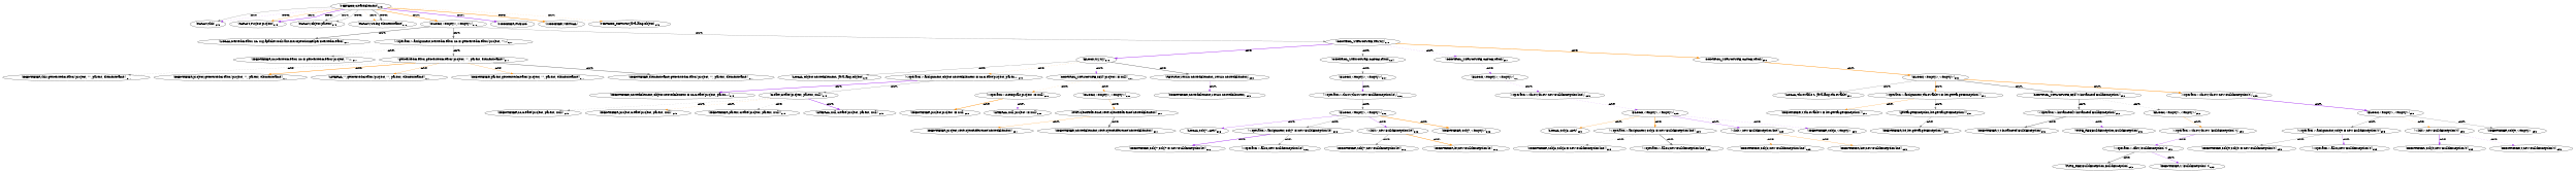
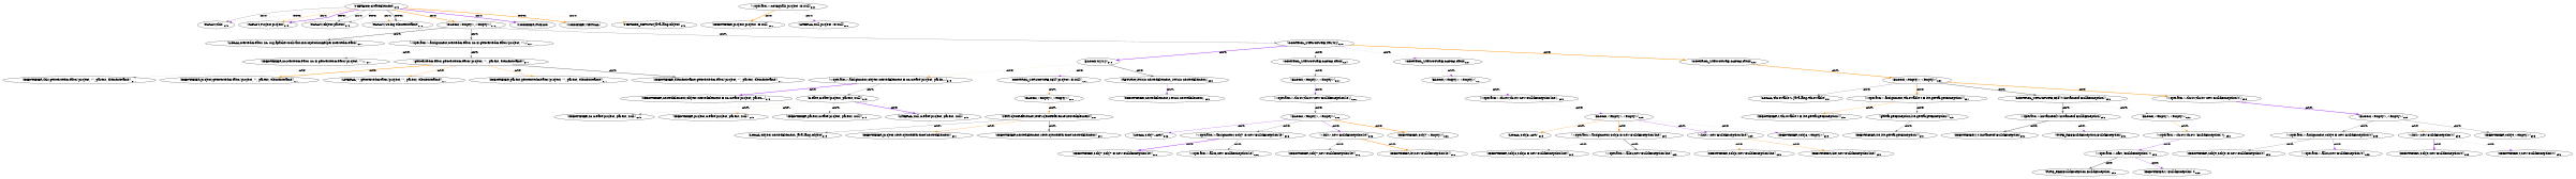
  digraph {
    edge [color=gray40 style=solid]
    n1 [label=<(METHOD,createElement)<SUB>675</SUB>>]
    n2 [label=<(PARAM,this)<SUB>675</SUB>>]
    n3 [label=<(PARAM,Project project)<SUB>675</SUB>>]
    n4 [label=<(PARAM,Object parent)<SUB>675</SUB>>]
    n5 [label=<(PARAM,String elementName)<SUB>676</SUB>>]
    n6 [label=<(BLOCK,&lt;empty&gt;,&lt;empty&gt;)<SUB>676</SUB>>]
    n7 [label=<(MODIFIER,PUBLIC)>]
    n8 [label=<(MODIFIER,VIRTUAL)>]
    n9 [label=<(METHOD_RETURN,java.lang.Object)<SUB>675</SUB>>]
    n10 [label=<(LOCAL,NestedCreator nc: org.apache.tools.ant.IntrospectionHelper$NestedCreator)<SUB>677</SUB>>]
    n11 [label=<(&lt;operator&gt;.assignment,NestedCreator nc = getNestedCreator(project, &quot;&quot;...)<SUB>677</SUB>>]
    n12 [label=<(CONTROL_STRUCTURE,TRY,try)<SUB>678</SUB>>]
    n13 [label=<(IDENTIFIER,nc,NestedCreator nc = getNestedCreator(project, &quot;&quot;...)<SUB>677</SUB>>]
    n14 [label=<(getNestedCreator,getNestedCreator(project, &quot;&quot;, parent, elementName))<SUB>677</SUB>>]
    n15 [label=<(BLOCK,try,try)<SUB>678</SUB>>]
    n16 [label=<(CONTROL_STRUCTURE,CATCH,catch)<SUB>684</SUB>>]
    n17 [label=<(CONTROL_STRUCTURE,CATCH,catch)<SUB>687</SUB>>]
    n18 [label=<(CONTROL_STRUCTURE,CATCH,catch)<SUB>690</SUB>>]
    n19 [label=<(IDENTIFIER,this,getNestedCreator(project, &quot;&quot;, parent, elementName))<SUB>677</SUB>>]
    n20 [label=<(IDENTIFIER,project,getNestedCreator(project, &quot;&quot;, parent, elementName))<SUB>677</SUB>>]
    n21 [label=<(LITERAL,&quot;&quot;,getNestedCreator(project, &quot;&quot;, parent, elementName))<SUB>677</SUB>>]
    n22 [label=<(IDENTIFIER,parent,getNestedCreator(project, &quot;&quot;, parent, elementName))<SUB>677</SUB>>]
    n23 [label=<(IDENTIFIER,elementName,getNestedCreator(project, &quot;&quot;, parent, elementName))<SUB>677</SUB>>]
    n24 [label=<(LOCAL,Object nestedElement: java.lang.Object)<SUB>679</SUB>>]
    n25 [label=<(&lt;operator&gt;.assignment,Object nestedElement = nc.create(project, paren...)<SUB>679</SUB>>]
    n26 [label=<(CONTROL_STRUCTURE,IF,if (project != null))<SUB>680</SUB>>]
    n27 [label=<(RETURN,return nestedElement;,return nestedElement;)<SUB>683</SUB>>]
    n28 [label=<(BLOCK,&lt;empty&gt;,&lt;empty&gt;)<SUB>684</SUB>>]
    n29 [label=<(BLOCK,&lt;empty&gt;,&lt;empty&gt;)<SUB>687</SUB>>]
    n30 [label=<(BLOCK,&lt;empty&gt;,&lt;empty&gt;)<SUB>690</SUB>>]
    n31 [label=<(IDENTIFIER,nestedElement,Object nestedElement = nc.create(project, paren...)<SUB>679</SUB>>]
    n32 [label=<(create,create(project, parent, null))<SUB>679</SUB>>]
    n33 [label=<(&lt;operator&gt;.notEquals,project != null)<SUB>680</SUB>>]
    n34 [label=<(BLOCK,&lt;empty&gt;,&lt;empty&gt;)<SUB>680</SUB>>]
    n35 [label=<(IDENTIFIER,nestedElement,return nestedElement;)<SUB>683</SUB>>]
    n36 [label=<(IDENTIFIER,nc,create(project, parent, null))<SUB>679</SUB>>]
    n37 [label=<(IDENTIFIER,project,create(project, parent, null))<SUB>679</SUB>>]
    n38 [label=<(IDENTIFIER,parent,create(project, parent, null))<SUB>679</SUB>>]
    n39 [label=<(LITERAL,null,create(project, parent, null))<SUB>679</SUB>>]
    n40 [label=<(IDENTIFIER,project,project != null)<SUB>680</SUB>>]
    n41 [label=<(LITERAL,null,project != null)<SUB>680</SUB>>]
    n42 [label=<(setProjectReference,setProjectReference(nestedElement))<SUB>681</SUB>>]
    n43 [label=<(IDENTIFIER,project,setProjectReference(nestedElement))<SUB>681</SUB>>]
    n44 [label=<(IDENTIFIER,nestedElement,setProjectReference(nestedElement))<SUB>681</SUB>>]
    n45 [label=<(&lt;operator&gt;.throw,throw new BuildException(ie);)<SUB>686</SUB>>]
    n46 [label=<(BLOCK,&lt;empty&gt;,&lt;empty&gt;)<SUB>686</SUB>>]
    n47 [label=<(LOCAL,$obj7: ANY)<SUB>686</SUB>>]
    n48 [label=<(&lt;operator&gt;.assignment,$obj7 = new BuildException(ie))<SUB>686</SUB>>]
    n49 [label=<(&lt;init&gt;,new BuildException(ie))<SUB>686</SUB>>]
    n50 [label=<(IDENTIFIER,$obj7,&lt;empty&gt;)<SUB>686</SUB>>]
    n51 [label=<(IDENTIFIER,$obj7,$obj7 = new BuildException(ie))<SUB>686</SUB>>]
    n52 [label=<(&lt;operator&gt;.alloc,new BuildException(ie))<SUB>686</SUB>>]
    n53 [label=<(IDENTIFIER,$obj7,new BuildException(ie))<SUB>686</SUB>>]
    n54 [label=<(IDENTIFIER,ie,new BuildException(ie))<SUB>686</SUB>>]
    n55 [label=<(&lt;operator&gt;.throw,throw new BuildException(ine);)<SUB>689</SUB>>]
    n56 [label=<(BLOCK,&lt;empty&gt;,&lt;empty&gt;)<SUB>689</SUB>>]
    n57 [label=<(LOCAL,$obj8: ANY)<SUB>689</SUB>>]
    n58 [label=<(&lt;operator&gt;.assignment,$obj8 = new BuildException(ine))<SUB>689</SUB>>]
    n59 [label=<(&lt;init&gt;,new BuildException(ine))<SUB>689</SUB>>]
    n60 [label=<(IDENTIFIER,$obj8,&lt;empty&gt;)<SUB>689</SUB>>]
    n61 [label=<(IDENTIFIER,$obj8,$obj8 = new BuildException(ine))<SUB>689</SUB>>]
    n62 [label=<(&lt;operator&gt;.alloc,new BuildException(ine))<SUB>689</SUB>>]
    n63 [label=<(IDENTIFIER,$obj8,new BuildException(ine))<SUB>689</SUB>>]
    n64 [label=<(IDENTIFIER,ine,new BuildException(ine))<SUB>689</SUB>>]
    n65 [label=<(LOCAL,Throwable t: java.lang.Throwable)<SUB>691</SUB>>]
    n66 [label=<(&lt;operator&gt;.assignment,Throwable t = ite.getTargetException())<SUB>691</SUB>>]
    n67 [label=<(CONTROL_STRUCTURE,IF,if (t instanceof BuildException))<SUB>692</SUB>>]
    n68 [label=<(&lt;operator&gt;.throw,throw new BuildException(t);)<SUB>695</SUB>>]
    n69 [label=<(IDENTIFIER,t,Throwable t = ite.getTargetException())<SUB>691</SUB>>]
    n70 [label=<(getTargetException,ite.getTargetException())<SUB>691</SUB>>]
    n71 [label=<(&lt;operator&gt;.instanceOf,t instanceof BuildException)<SUB>692</SUB>>]
    n72 [label=<(BLOCK,&lt;empty&gt;,&lt;empty&gt;)<SUB>692</SUB>>]
    n73 [label=<(BLOCK,&lt;empty&gt;,&lt;empty&gt;)<SUB>695</SUB>>]
    n74 [label=<(IDENTIFIER,ite,ite.getTargetException())<SUB>691</SUB>>]
    n75 [label=<(IDENTIFIER,t,t instanceof BuildException)<SUB>692</SUB>>]
    n76 [label=<(TYPE_REF,BuildException,BuildException)<SUB>692</SUB>>]
    n77 [label=<(&lt;operator&gt;.throw,throw (BuildException) t;)<SUB>693</SUB>>]
    n78 [label=<(&lt;operator&gt;.cast,(BuildException) t)<SUB>693</SUB>>]
    n79 [label=<(TYPE_REF,BuildException,BuildException)<SUB>693</SUB>>]
    n80 [label=<(IDENTIFIER,t,(BuildException) t)<SUB>693</SUB>>]
    n81 [label=<(&lt;operator&gt;.assignment,$obj9 = new BuildException(t))<SUB>695</SUB>>]
    n82 [label=<(&lt;init&gt;,new BuildException(t))<SUB>695</SUB>>]
    n83 [label=<(IDENTIFIER,$obj9,&lt;empty&gt;)<SUB>695</SUB>>]
    n84 [label=<(IDENTIFIER,$obj9,$obj9 = new BuildException(t))<SUB>695</SUB>>]
    n85 [label=<(&lt;operator&gt;.alloc,new BuildException(t))<SUB>695</SUB>>]
    n86 [label=<(IDENTIFIER,$obj9,new BuildException(t))<SUB>695</SUB>>]
    n87 [label=<(IDENTIFIER,t,new BuildException(t))<SUB>695</SUB>>]
    n1 -> n2 [label="AST: "]
    n1 -> n2 [color=purple label="DDG: " style=dotted]
    n1 -> n3 [color=darkorange label="AST: "]
    n1 -> n3 [color=purple label="DDG: " style=bold]
    n1 -> n4 [label="AST: "]
    n1 -> n4 [label="DDG: "]
    n1 -> n5 [color=darkorange label="AST: " style=dotted]
    n1 -> n5 [label="DDG: " style=bold]
    n1 -> n6 [color=darkorange label="AST: " style=bold]
    n1 -> n7 [color=purple label="AST: " style=bold]
    n1 -> n8 [color=darkorange label="DDG: " style=bold]
    n1 -> n9 [color=darkorange label="AST: " style=dotted]
    n6 -> n10 [label="AST: " style=bold]
    n6 -> n11 [label="AST: " style=bold]
    n6 -> n12 [label="AST: "]
    n11 -> n13 [label="AST: " style=dotted]
    n11 -> n14 [label="AST: "]
    n12 -> n15 [color=purple label="AST: " style=bold]
    n12 -> n16 [label="AST: " style=dotted]
    n12 -> n17 [color=purple label="AST: " style=dotted]
    n12 -> n18 [color=darkorange label="AST: " style=bold]
    n14 -> n19 [label="AST: " style=dotted]
    n14 -> n20 [color=darkorange label="AST: " style=bold]
    n14 -> n21 [color=darkorange label="AST: "]
    n14 -> n22 [color=darkorange label="AST: "]
    n14 -> n23 [label="AST: " style=bold]
-   n15 -> n24 [label="AST: "]
+   n42 -> n24 [label="AST: "]
    n15 -> n25 [color=darkorange label="AST: " style=dotted]
    n15 -> n26 [color=purple label="AST: " style=dotted]
    n15 -> n27 [label="AST: " style=bold]
    n16 -> n28 [label="AST: " style=dotted]
    n17 -> n29 [color=purple label="AST: " style=dotted]
    n18 -> n30 [color=darkorange label="AST: " style=bold]
    n25 -> n31 [color=purple label="AST: " style=bold]
    n25 -> n32 [label="AST: "]
-   n26 -> n33 [color=darkorange label="AST: " style=dotted]
    n26 -> n34 [color=darkorange label="AST: " style=dotted]
    n27 -> n35 [color=purple label="AST: "]
    n28 -> n45 [color=purple label="AST: "]
    n29 -> n55 [color=purple label="AST: " style=dotted]
    n30 -> n65 [label="AST: "]
    n30 -> n66 [color=darkorange label="AST: " style=bold]
    n30 -> n67 [label="AST: " style=bold]
    n30 -> n68 [color=darkorange label="AST: " style=bold]
    n32 -> n36 [label="AST: " style=dotted]
    n32 -> n37 [color=darkorange label="AST: " style=dotted]
    n32 -> n38 [label="AST: " style=dotted]
    n32 -> n39 [color=purple label="AST: " style=bold]
    n33 -> n40 [color=darkorange label="AST: " style=bold]
    n33 -> n41 [color=purple label="AST: " style=dotted]
    n34 -> n42 [color=darkorange label="AST: "]
    n42 -> n43 [color=darkorange label="AST: "]
    n42 -> n44 [label="AST: " style=bold]
    n45 -> n46 [label="AST: "]
    n46 -> n47 [color=purple label="AST: "]
    n46 -> n48 [label="AST: "]
    n46 -> n49 [color=purple label="AST: "]
    n46 -> n50 [color=darkorange label="AST: " style=bold]
    n48 -> n51 [color=purple label="AST: " style=bold]
    n48 -> n52 [label="AST: "]
    n49 -> n53 [label="AST: "]
    n49 -> n54 [color=darkorange label="AST: " style=bold]
    n55 -> n56 [color=purple label="AST: " style=dotted]
    n56 -> n57 [color=darkorange label="AST: "]
    n56 -> n58 [color=darkorange label="AST: " style=bold]
    n56 -> n59 [color=purple label="AST: "]
    n56 -> n60 [color=purple label="AST: " style=dotted]
    n58 -> n61 [label="AST: " style=dotted]
    n58 -> n62 [label="AST: " style=bold]
    n59 -> n63 [color=darkorange label="AST: " style=dotted]
    n59 -> n64 [color=darkorange label="AST: "]
    n66 -> n69 [color=darkorange label="AST: "]
    n66 -> n70 [label="AST: "]
    n67 -> n71 [label="AST: " style=bold]
    n67 -> n72 [label="AST: " style=dotted]
    n68 -> n73 [color=purple label="AST: " style=bold]
    n70 -> n74 [label="AST: "]
    n71 -> n75 [label="AST: " style=bold]
    n71 -> n76 [color=purple label="AST: " style=dotted]
    n72 -> n77 [color=darkorange label="AST: "]
    n73 -> n81 [label="AST: "]
    n73 -> n82 [color=darkorange label="AST: " style=dotted]
    n73 -> n83 [label="AST: "]
    n77 -> n78 [color=purple label="AST: "]
    n78 -> n79 [label="AST: " style=bold]
    n78 -> n80 [color=purple label="AST: "]
    n81 -> n84 [label="AST: "]
    n81 -> n85 [color=purple label="AST: "]
    n82 -> n86 [color=purple label="AST: " style=bold]
    n82 -> n87 [color=purple label="AST: " style=dotted]
  }
